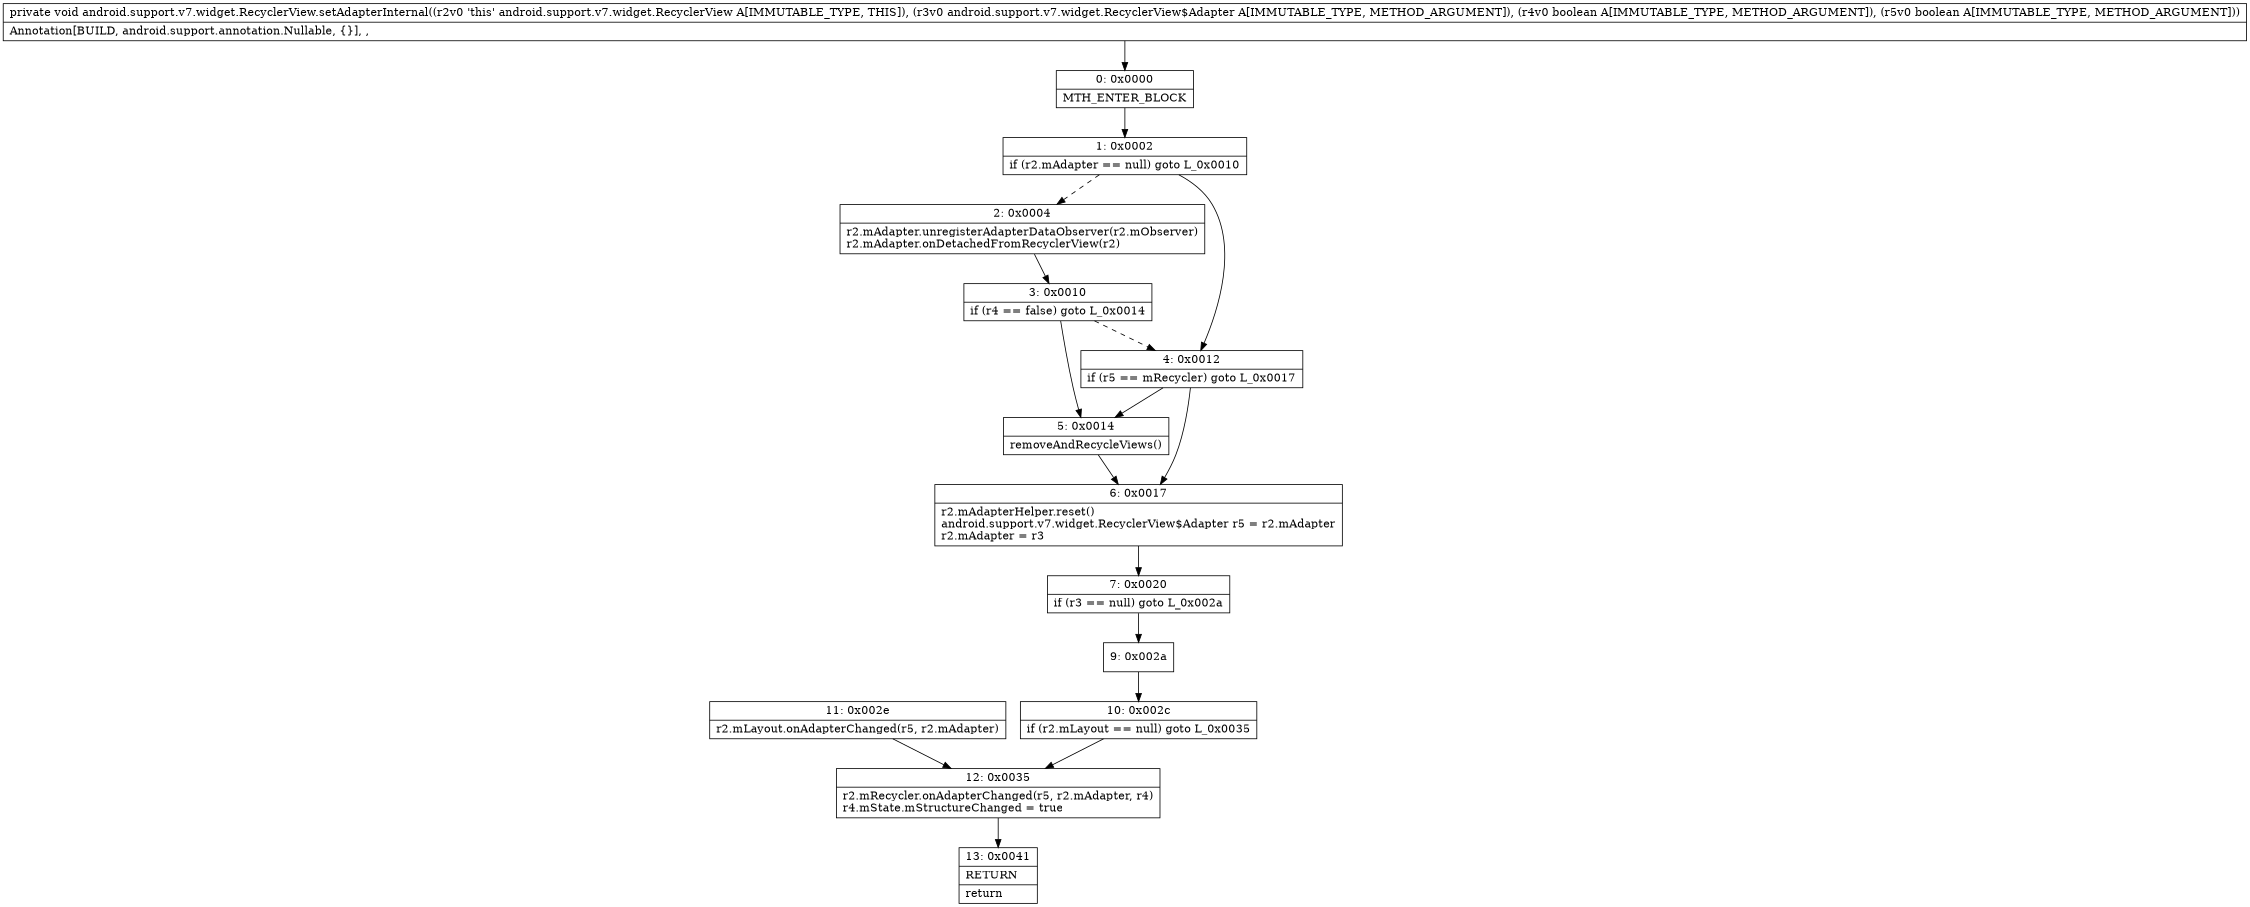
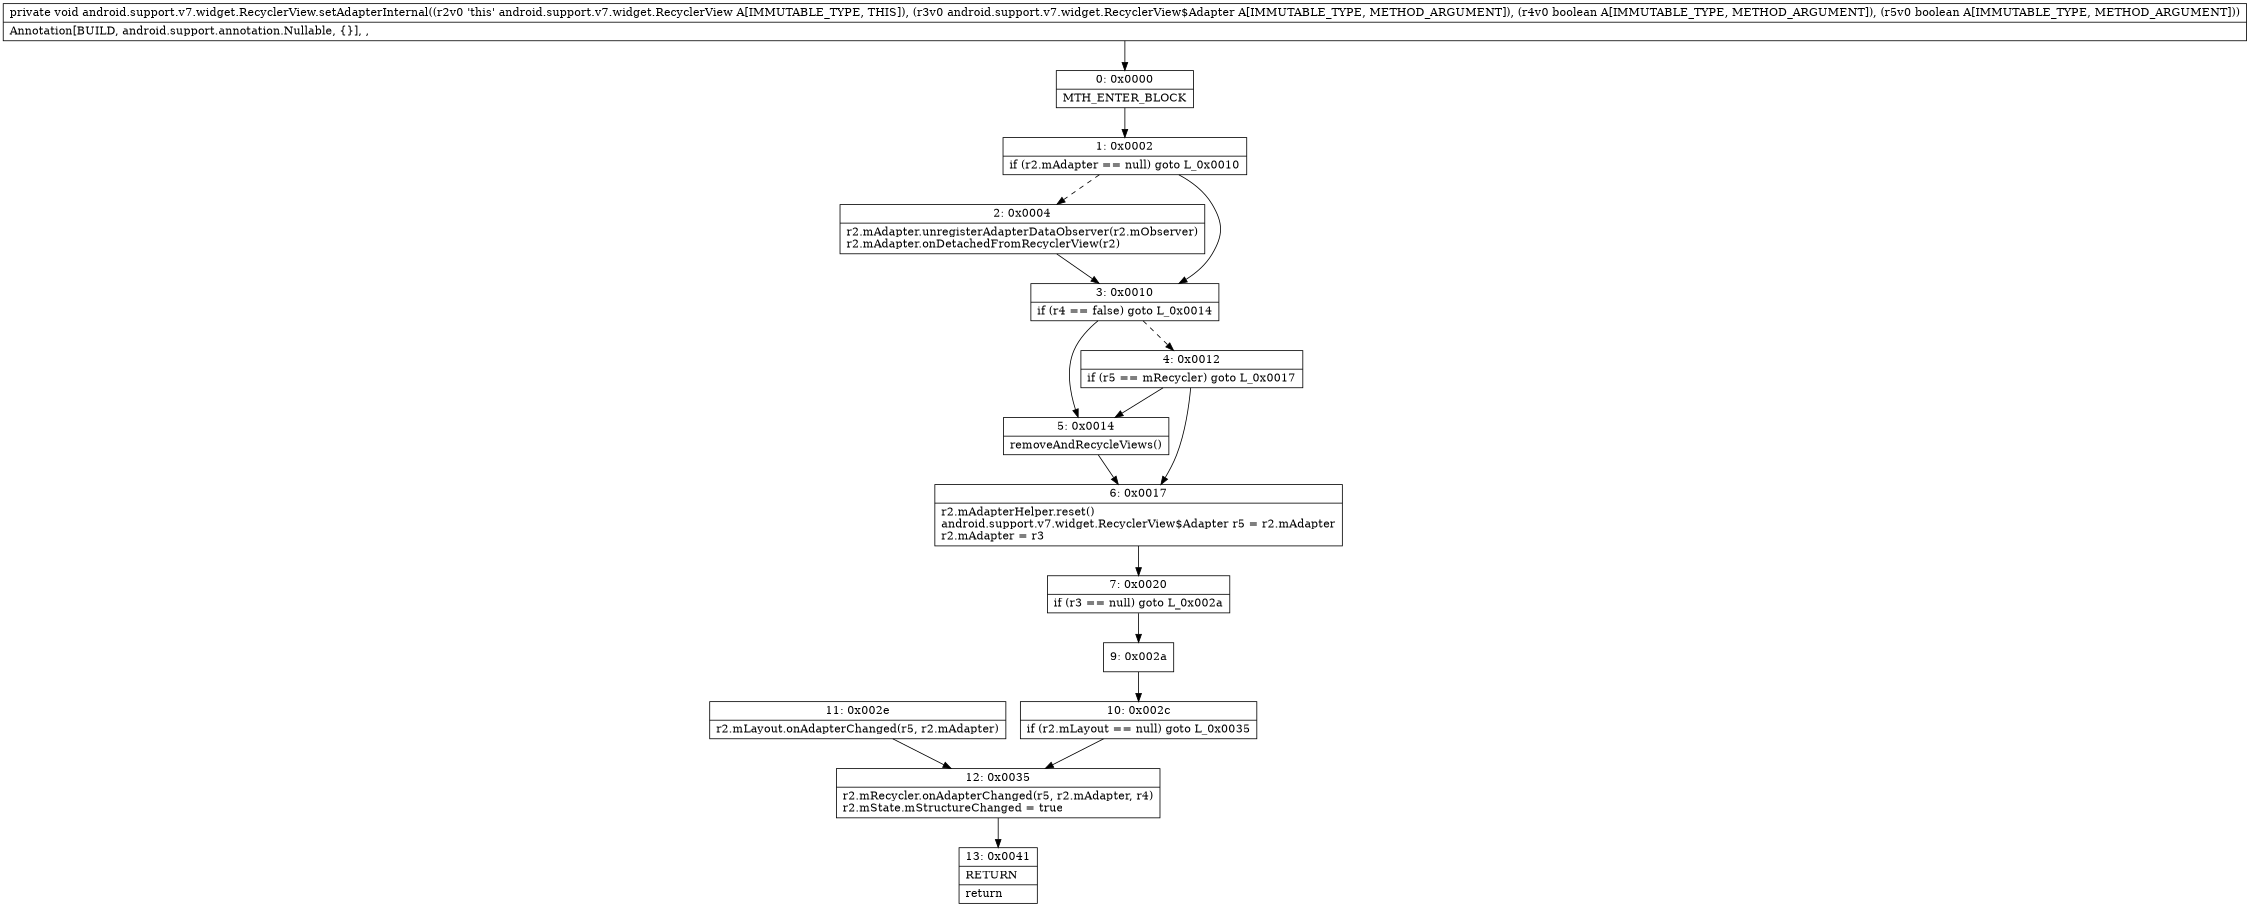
  digraph {
    node [shape=record]
    n1 [label="{0\:\ 0x0000|MTH_ENTER_BLOCK\l}"]
    n2 [label="{1\:\ 0x0002|if (r2.mAdapter == null) goto L_0x0010\l}"]
    n3 [label="{2\:\ 0x0004|r2.mAdapter.unregisterAdapterDataObserver(r2.mObserver)\lr2.mAdapter.onDetachedFromRecyclerView(r2)\l}"]
    n4 [label="{3\:\ 0x0010|if (r4 == false) goto L_0x0014\l}"]
    n5 [label="{4\:\ 0x0012|if (r5 == mRecycler) goto L_0x0017\l}"]
    n6 [label="{5\:\ 0x0014|removeAndRecycleViews()\l}"]
    n7 [label="{6\:\ 0x0017|r2.mAdapterHelper.reset()\landroid.support.v7.widget.RecyclerView$Adapter r5 = r2.mAdapter\lr2.mAdapter = r3\l}"]
    n8 [label="{7\:\ 0x0020|if (r3 == null) goto L_0x002a\l}"]
    n9 [label="{9\:\ 0x002a}"]
    n10 [label="{10\:\ 0x002c|if (r2.mLayout == null) goto L_0x0035\l}"]
-   n11 [label="{12\:\ 0x0035|r2.mRecycler.onAdapterChanged(r5, r2.mAdapter, r4)\lr4.mState.mStructureChanged = true\l}"]
+   n11 [label="{12\:\ 0x0035|r2.mRecycler.onAdapterChanged(r5, r2.mAdapter, r4)\lr2.mState.mStructureChanged = true\l}"]
    n12 [label="{11\:\ 0x002e|r2.mLayout.onAdapterChanged(r5, r2.mAdapter)\l}"]
    n13 [label="{13\:\ 0x0041|RETURN\l|return\l}"]
    n14 [label="{private void android.support.v7.widget.RecyclerView.setAdapterInternal((r2v0 'this' android.support.v7.widget.RecyclerView A[IMMUTABLE_TYPE, THIS]), (r3v0 android.support.v7.widget.RecyclerView$Adapter A[IMMUTABLE_TYPE, METHOD_ARGUMENT]), (r4v0 boolean A[IMMUTABLE_TYPE, METHOD_ARGUMENT]), (r5v0 boolean A[IMMUTABLE_TYPE, METHOD_ARGUMENT]))  | Annotation[BUILD, android.support.annotation.Nullable, \{\}], , \l}"]
    n1 -> n2
    n2 -> n3 [style=dashed]
-   n2 -> n5
+   n2 -> n4
    n3 -> n4
    n4 -> n5 [style=dashed]
    n4 -> n6
    n5 -> n6 [style=solid]
    n5 -> n7
    n6 -> n7
    n7 -> n8
    n8 -> n9
    n9 -> n10
    n10 -> n11
    n11 -> n13
    n12 -> n11
    n14 -> n1
  }
